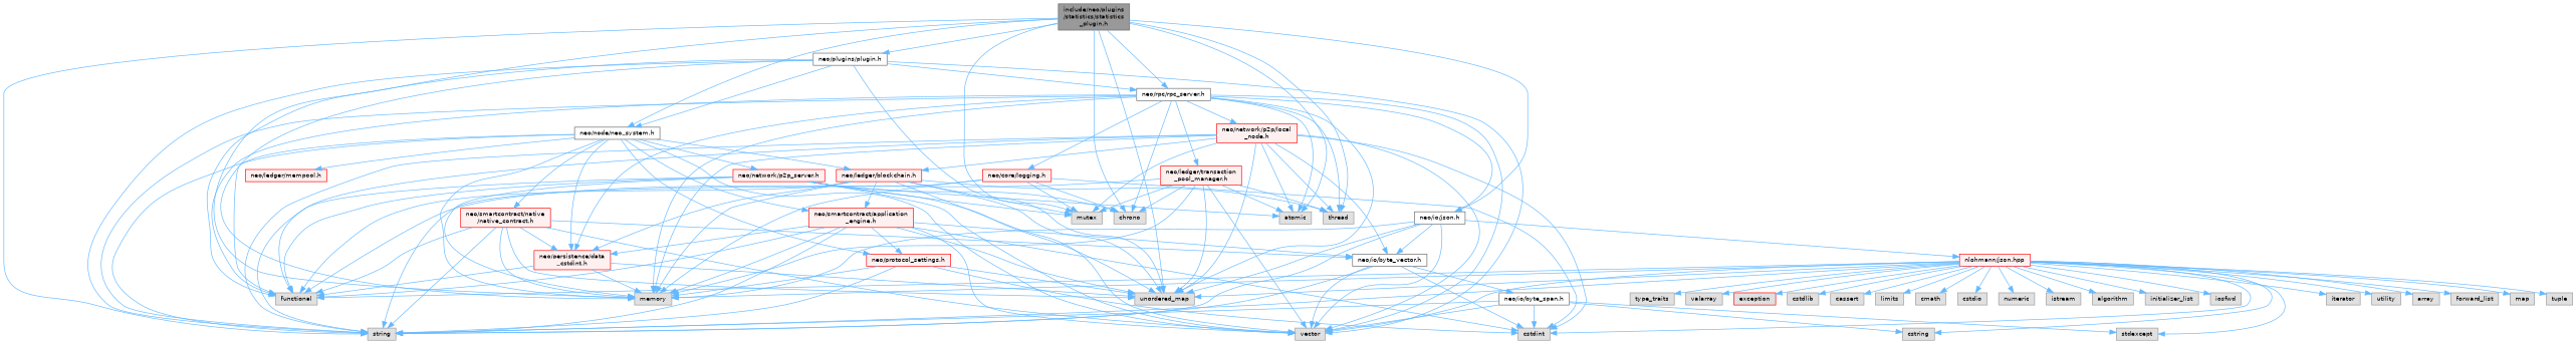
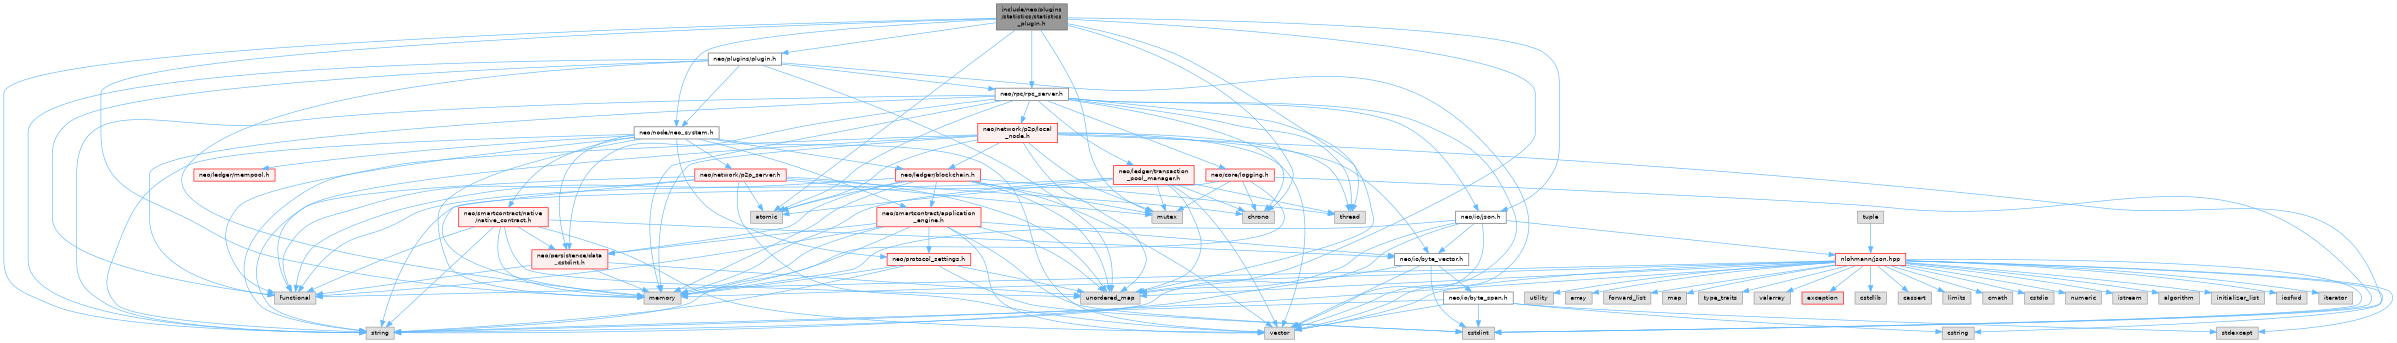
  digraph {
    node [color=grey60 fillcolor="#E0E0E0" fontname=Helvetica fontsize=10 shape=box style=filled]
    edge [color=steelblue1 fontname=Helvetica fontsize=10 labelfontname=Helvetica labelfontsize=10 style=solid]
    n1 [color=gray40 fillcolor=grey60 fontcolor=black height=0.2 label="include/neo/plugins\l/statistics/statistics\l_plugin.h" width=0.4]
    n2 [color=grey40 fillcolor=white height=0.2 label="neo/io/json.h" width=0.4]
    n3 [height=0.2 label=string width=0.4]
    n4 [height=0.2 label=memory width=0.4]
    n5 [height=0.2 label=unordered_map width=0.4]
    n6 [color=grey40 fillcolor=white height=0.2 label="neo/node/neo_system.h" width=0.4]
    n7 [height=0.2 label=atomic width=0.4]
    n8 [height=0.2 label=mutex width=0.4]
    n9 [height=0.2 label=thread width=0.4]
    n10 [height=0.2 label=chrono width=0.4]
    n11 [color=grey40 fillcolor=white height=0.2 label="neo/plugins/plugin.h" width=0.4]
    n12 [color=grey40 fillcolor=white height=0.2 label="neo/rpc/rpc_server.h" width=0.4]
    n13 [color=grey40 fillcolor=white height=0.2 label="neo/io/byte_vector.h" width=0.4]
    n14 [height=0.2 label=vector width=0.4]
    n15 [color=red fillcolor="#FFF0F0" height=0.2 label="nlohmann/json.hpp" width=0.4]
    n16 [height=0.2 label=functional width=0.4]
    n17 [color=red fillcolor="#FFF0F0" height=0.2 label="neo/ledger/blockchain.h" width=0.4]
    n18 [color=red fillcolor="#FFF0F0" height=0.2 label="neo/persistence/data\l_cstdint.h" width=0.4]
    n19 [color=red fillcolor="#FFF0F0" height=0.2 label="neo/smartcontract/application\l_engine.h" width=0.4]
    n20 [color=red fillcolor="#FFF0F0" height=0.2 label="neo/protocol_settings.h" width=0.4]
    n21 [color=red fillcolor="#FFF0F0" height=0.2 label="neo/ledger/mempool.h" width=0.4]
    n22 [color=red fillcolor="#FFF0F0" height=0.2 label="neo/network/p2p_server.h" width=0.4]
    n23 [color=red fillcolor="#FFF0F0" height=0.2 label="neo/smartcontract/native\l/native_contract.h" width=0.4]
    n24 [color=red fillcolor="#FFF0F0" height=0.2 label="neo/core/logging.h" width=0.4]
    n25 [color=red fillcolor="#FFF0F0" height=0.2 label="neo/ledger/transaction\l_pool_manager.h" width=0.4]
    n26 [color=red fillcolor="#FFF0F0" height=0.2 label="neo/network/p2p/local\l_node.h" width=0.4]
    n27 [color=grey40 fillcolor=white height=0.2 label="neo/io/byte_span.h" width=0.4]
    n28 [height=0.2 label=cstdint width=0.4]
    n29 [height=0.2 label=cstring width=0.4]
    n30 [height=0.2 label=stdexcept width=0.4]
    n31 [height=0.2 label=algorithm width=0.4]
    n32 [height=0.2 label=initializer_list width=0.4]
    n33 [height=0.2 label=iosfwd width=0.4]
    n34 [height=0.2 label=iterator width=0.4]
    n35 [height=0.2 label=utility width=0.4]
    n36 [height=0.2 label=array width=0.4]
    n37 [height=0.2 label=forward_list width=0.4]
    n38 [height=0.2 label=map width=0.4]
    n39 [height=0.2 label=tuple width=0.4]
    n40 [height=0.2 label=type_traits width=0.4]
    n41 [height=0.2 label=valarray width=0.4]
    n42 [color=red height=0.2 label=exception width=0.4]
    n43 [height=0.2 label=cstdlib width=0.4]
    n44 [height=0.2 label=cassert width=0.4]
    n45 [height=0.2 label=limits width=0.4]
    n46 [height=0.2 label=cmath width=0.4]
    n47 [height=0.2 label=cstdio width=0.4]
    n48 [height=0.2 label=numeric width=0.4]
    n49 [height=0.2 label=istream width=0.4]
    n1 -> n2
    n1 -> n3
    n1 -> n4
    n1 -> n5
    n1 -> n6
    n1 -> n7
    n1 -> n8
    n1 -> n9
    n1 -> n10
    n1 -> n11
    n1 -> n12
    n2 -> n3
    n2 -> n4
    n2 -> n5
    n2 -> n13
    n2 -> n14
    n2 -> n15
    n6 -> n3
    n6 -> n4
    n6 -> n14
    n6 -> n16
    n6 -> n17
    n6 -> n18
    n6 -> n19
    n6 -> n20
    n6 -> n21
    n6 -> n22
    n6 -> n23
    n11 -> n3
    n11 -> n4
    n11 -> n5
    n11 -> n6
    n11 -> n12
    n11 -> n14
    n11 -> n16
    n12 -> n2
    n12 -> n3
    n12 -> n4
    n12 -> n5
    n12 -> n7
    n12 -> n9
    n12 -> n10
    n12 -> n14
    n12 -> n16
    n12 -> n18
    n12 -> n24
    n12 -> n25
    n12 -> n26
    n13 -> n3
    n13 -> n14
    n13 -> n27
    n13 -> n28
    n15 -> n3
    n15 -> n4
    n15 -> n5
    n15 -> n14
    n15 -> n16
    n15 -> n28
    n15 -> n29
    n15 -> n30
    n15 -> n31
    n15 -> n32
    n15 -> n33
    n15 -> n34
    n15 -> n35
    n15 -> n36
    n15 -> n37
    n15 -> n38
-   n15 -> n39
+   n39 -> n15
    n15 -> n40
    n15 -> n41
    n15 -> n42
    n15 -> n43
    n15 -> n44
    n15 -> n45
    n15 -> n46
    n15 -> n47
    n15 -> n48
    n15 -> n49
    n17 -> n4
    n17 -> n5
+   n17 -> n7
    n17 -> n8
    n17 -> n9
    n17 -> n14
    n17 -> n16
    n17 -> n18
    n17 -> n19
    n18 -> n4
    n18 -> n5
    n18 -> n16
    n19 -> n3
    n19 -> n4
    n19 -> n5
    n19 -> n13
    n19 -> n14
    n19 -> n16
    n19 -> n18
    n19 -> n20
    n19 -> n28
    n20 -> n3
    n20 -> n4
    n20 -> n5
    n20 -> n28
    n22 -> n3
    n22 -> n4
    n22 -> n5
    n22 -> n7
    n22 -> n8
    n22 -> n10
    n22 -> n14
    n22 -> n16
    n23 -> n3
    n23 -> n4
    n23 -> n5
    n23 -> n13
    n23 -> n14
    n23 -> n16
    n23 -> n18
    n24 -> n3
    n24 -> n4
    n24 -> n8
    n24 -> n10
    n24 -> n28
    n25 -> n4
    n25 -> n5
    n25 -> n7
    n25 -> n8
    n25 -> n9
    n25 -> n10
    n25 -> n14
    n25 -> n16
    n26 -> n3
    n26 -> n4
    n26 -> n5
    n26 -> n7
    n26 -> n8
    n26 -> n9
    n26 -> n13
    n26 -> n14
    n26 -> n16
    n26 -> n17
    n26 -> n28
    n27 -> n3
    n27 -> n14
    n27 -> n28
    n27 -> n29
    n27 -> n30
  }
